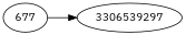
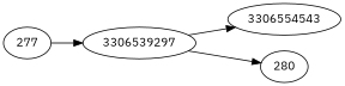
  strict digraph {
    fontname="IBM Plex Sans"
    rankdir=LR
    node [fontname="IBM Plex Sans"]
    edge [fontname="IBM Plex Sans"]
    3306539297
-   277 [label=677]
+   3306554543
+   280
+   277
+   3306539297 -> 3306554543
+   3306539297 -> 280
    277 -> 3306539297
  }
